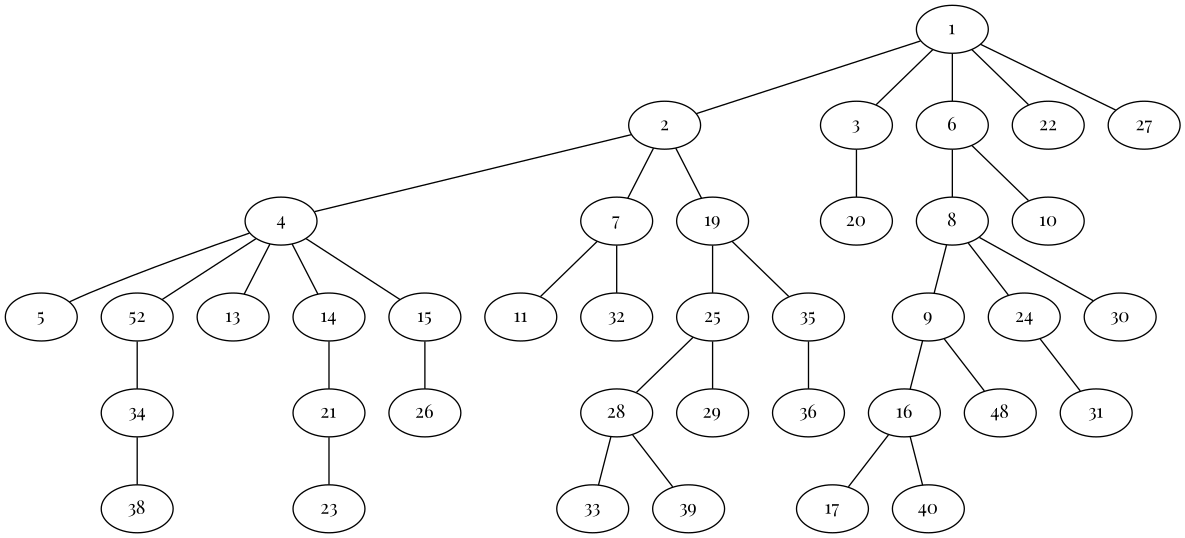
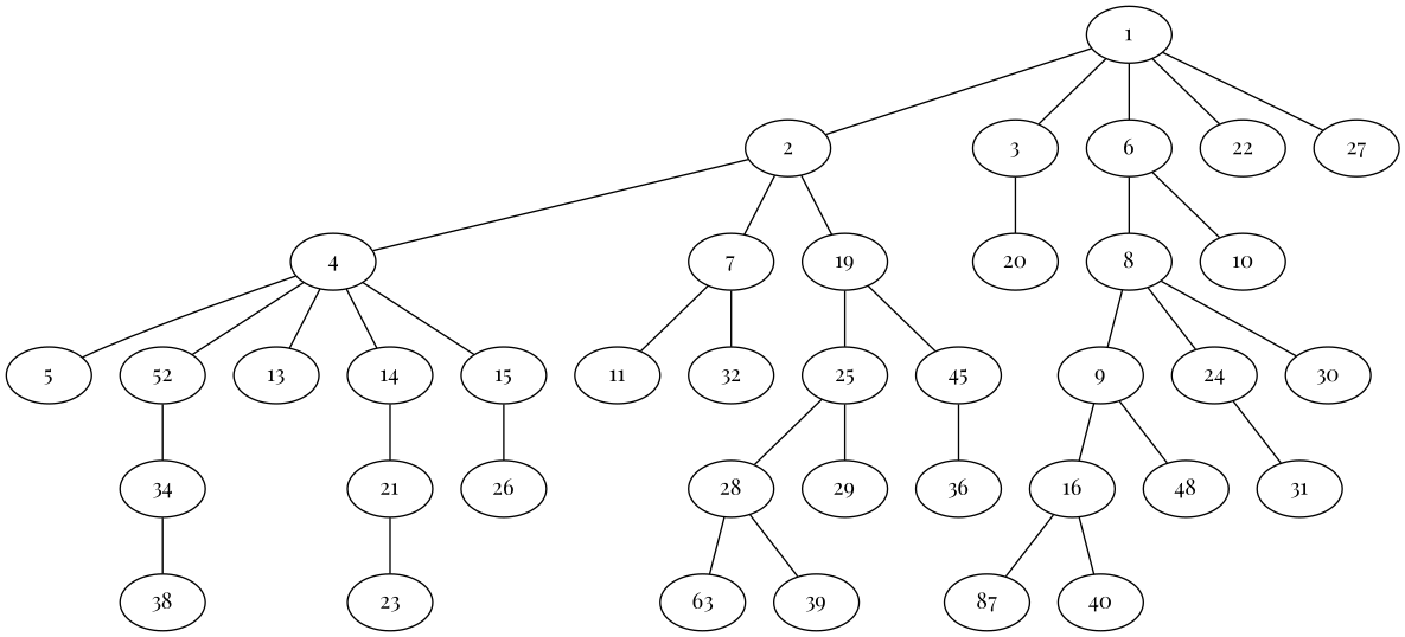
  graph {
    fontname="Playfair Display"
    node [fontname="Playfair Display"]
    edge [fontname="Playfair Display"]
    1
    2
    3
    6
    22
    27
    4
    7
    19
    20
    8
    10
    5
    n14 [label=52]
    13
    14
    15
    11
    32
    25
-   35
+   35 [label=45]
    9
    24
    30
    34
    21
    26
    28
    29
    36
    38
    23
    16
    n34 [label=48]
    31
-   17
+   17 [label=87]
    40
-   33
+   33 [label=63]
    39
    1 -- 2
    1 -- 3
    1 -- 6
    1 -- 22
    1 -- 27
    2 -- 4
    2 -- 7
    2 -- 19
    3 -- 20
    6 -- 8
    6 -- 10
    4 -- 5
    4 -- n14
    4 -- 13
    4 -- 14
    4 -- 15
    7 -- 11
    7 -- 32
    19 -- 25
    19 -- 35
    8 -- 9
    8 -- 24
    8 -- 30
    n14 -- 34
    14 -- 21
    15 -- 26
    25 -- 28
    25 -- 29
    35 -- 36
    9 -- 16
    9 -- n34
    24 -- 31
    34 -- 38
    21 -- 23
    28 -- 33
    28 -- 39
    16 -- 17
    16 -- 40
  }
